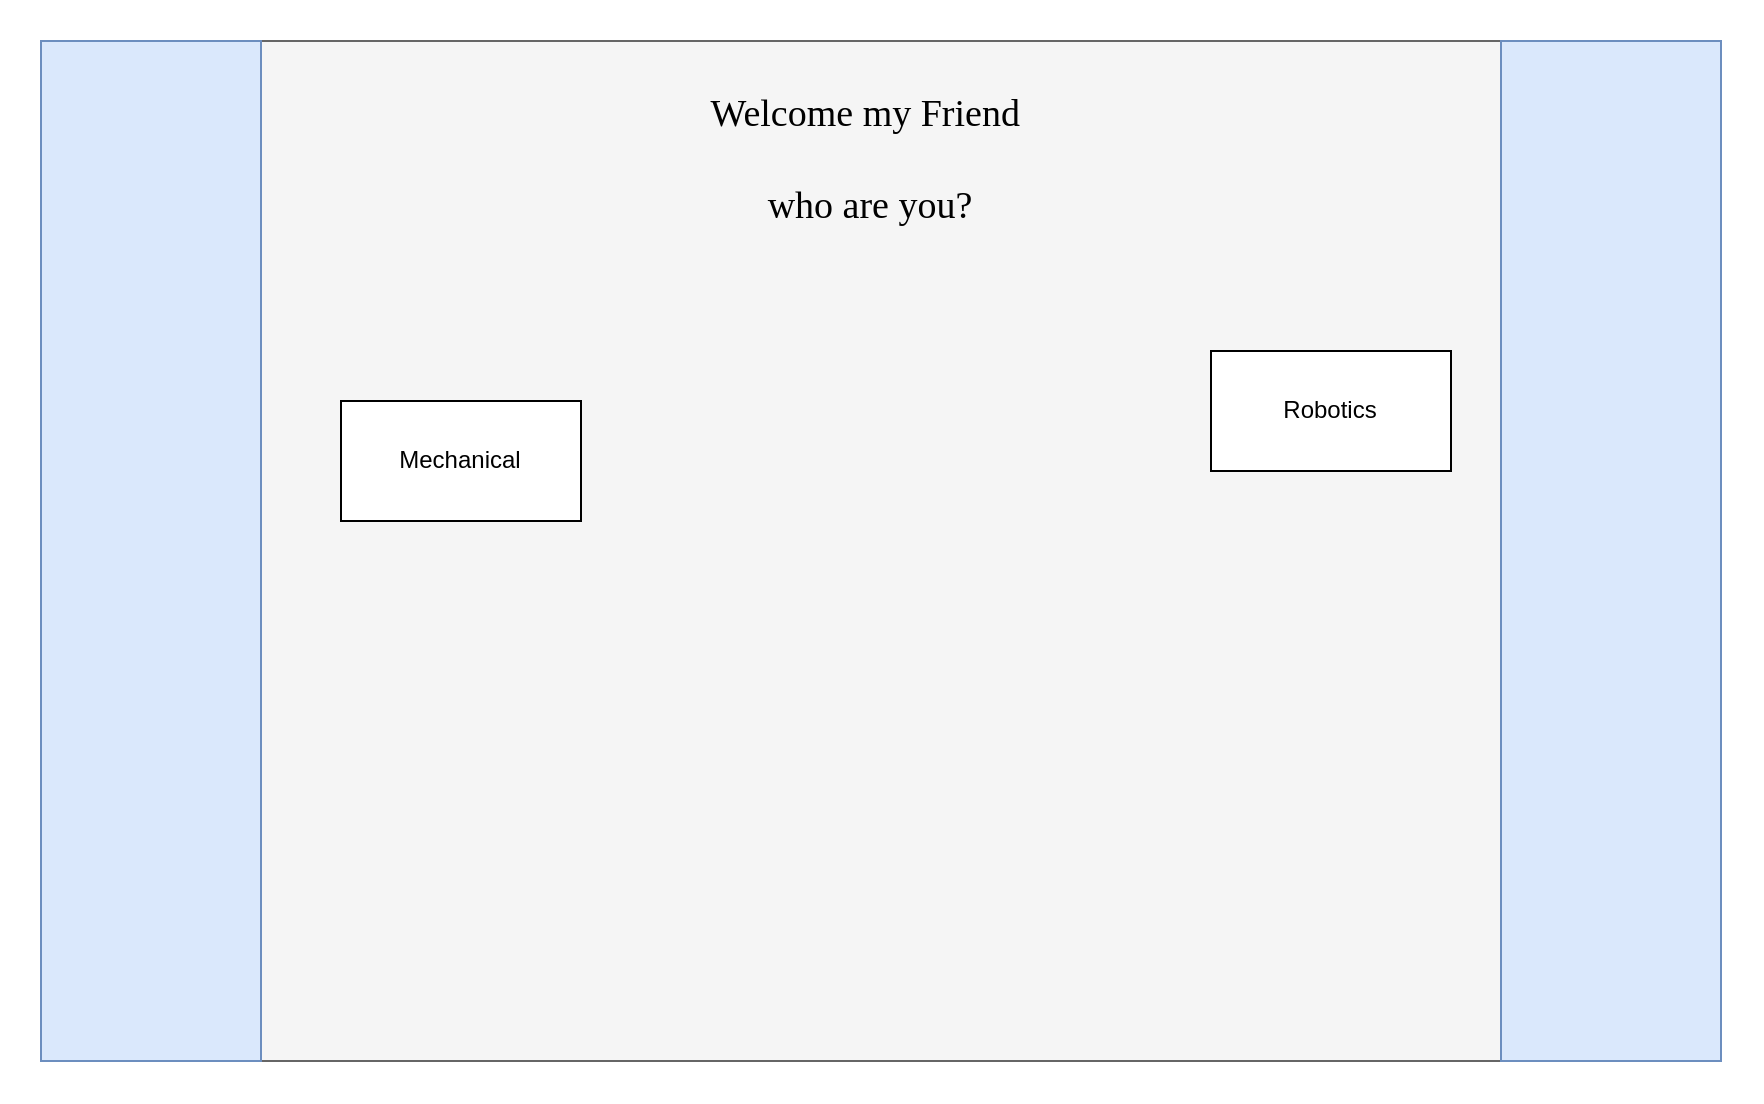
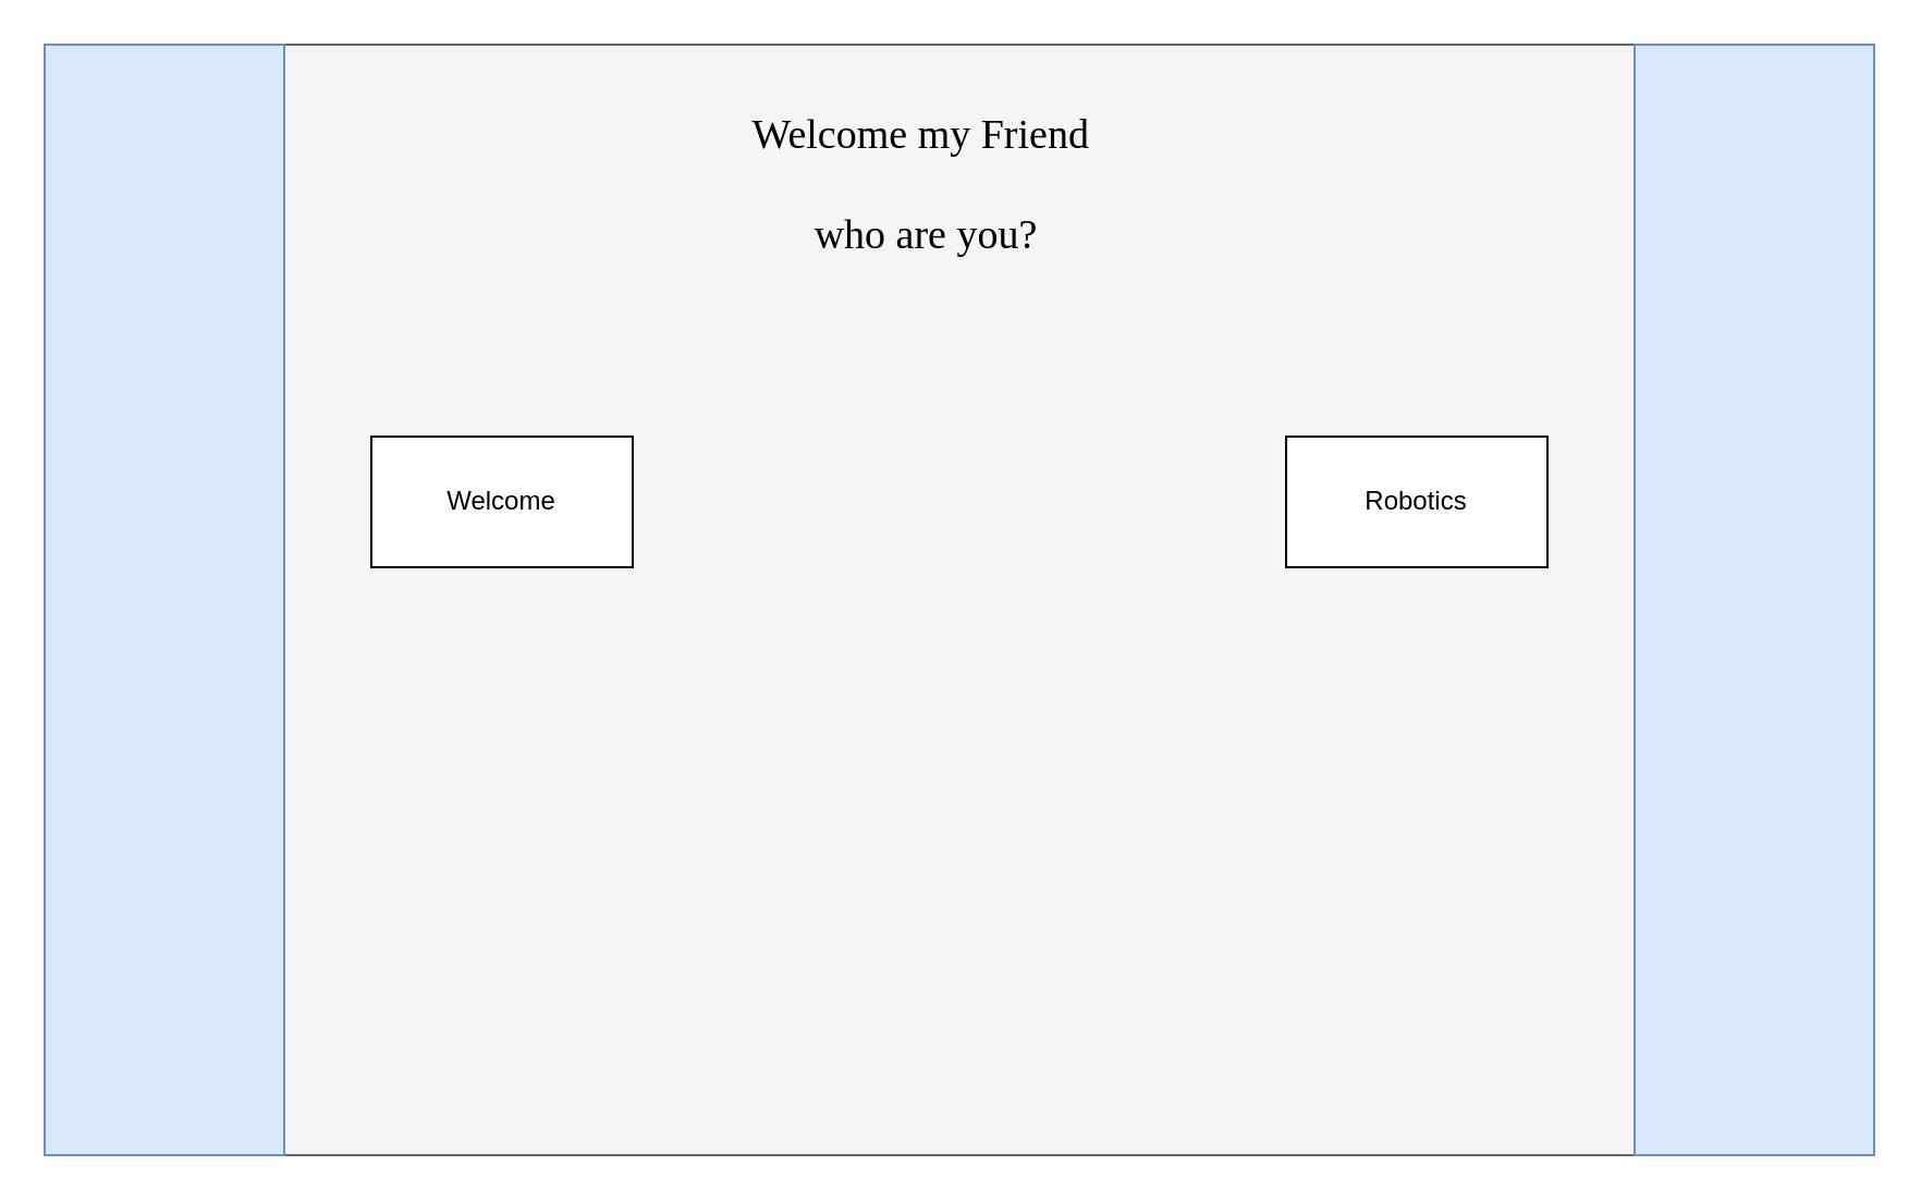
  <mxCell id="0" />
  <mxCell id="1" parent="0" />
  <mxCell id="2" value="" style="rounded=0;whiteSpace=wrap;html=1;fillColor=#f5f5f5;strokeColor=#666666;fontColor=#333333;" vertex="1" parent="1"><mxGeometry x="20" y="20" width="840" height="510" as="geometry" /></mxCell>
  <mxCell id="3" value="" style="rounded=0;whiteSpace=wrap;html=1;fillColor=#dae8fc;strokeColor=#6c8ebf;" vertex="1" parent="1"><mxGeometry x="20" y="20" width="110" height="510" as="geometry" /></mxCell>
  <mxCell id="4" value="" style="rounded=0;whiteSpace=wrap;html=1;fillColor=#dae8fc;strokeColor=#6c8ebf;" vertex="1" parent="1"><mxGeometry x="750" y="20" width="110" height="510" as="geometry" /></mxCell>
- <mxCell id="5" value="&lt;font face=&quot;Verdana&quot; style=&quot;font-size: 19px&quot;&gt;Welcome my Friend&amp;nbsp;&lt;br&gt;&lt;br&gt;who are you?&lt;br&gt;&lt;/font&gt;" style="text;html=1;strokeColor=none;fillColor=none;align=center;verticalAlign=middle;whiteSpace=wrap;rounded=0;" vertex="1" parent="1"><mxGeometry x="310" y="30" width="250" height="100" as="geometry" /></mxCell>
- <mxCell id="6" value="Mechanical" style="rounded=0;whiteSpace=wrap;html=1;" vertex="1" parent="1"><mxGeometry x="170" y="200" width="120" height="60" as="geometry" /></mxCell>
- <mxCell id="7" value="Robotics" style="rounded=0;whiteSpace=wrap;html=1;" vertex="1" parent="1"><mxGeometry x="605" y="175" width="120" height="60" as="geometry" /></mxCell>
+ <mxCell id="5" value="&lt;font face=&quot;Verdana&quot; style=&quot;font-size: 19px&quot;&gt;Welcome my Friend&amp;nbsp;&lt;br&gt;&lt;br&gt;who are you?&lt;br&gt;&lt;/font&gt;" style="text;html=1;strokeColor=none;fillColor=none;align=center;verticalAlign=middle;whiteSpace=wrap;rounded=0;" vertex="1" parent="1"><mxGeometry x="300" y="35" width="250" height="100" as="geometry" /></mxCell>
+ <mxCell id="6" value="Welcome" style="rounded=0;whiteSpace=wrap;html=1;" vertex="1" parent="1"><mxGeometry x="170" y="200" width="120" height="60" as="geometry" /></mxCell>
+ <mxCell id="7" value="Robotics" style="rounded=0;whiteSpace=wrap;html=1;" vertex="1" parent="1"><mxGeometry x="590" y="200" width="120" height="60" as="geometry" /></mxCell>
